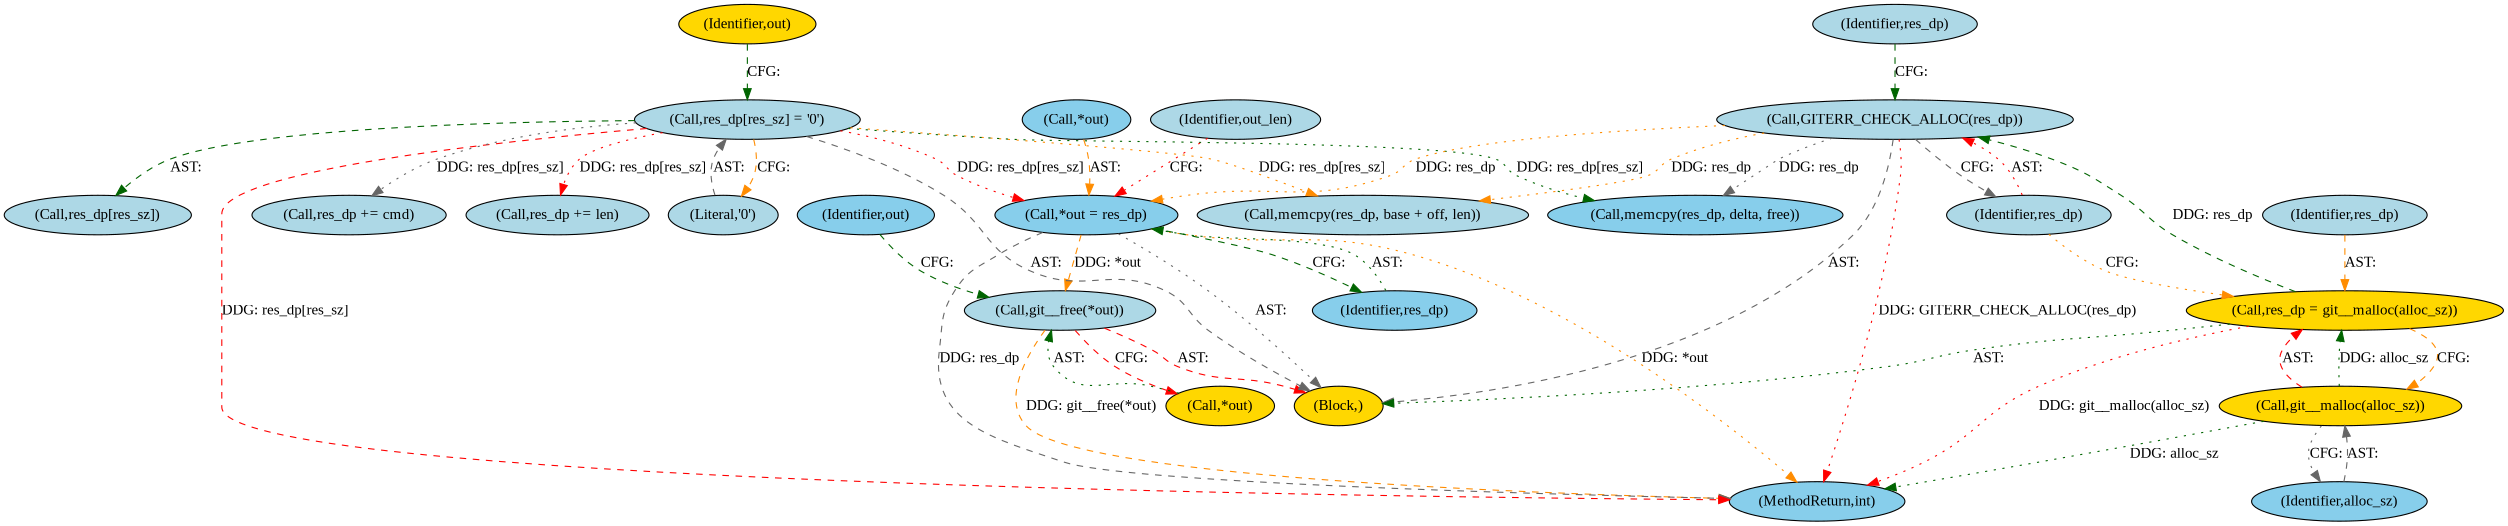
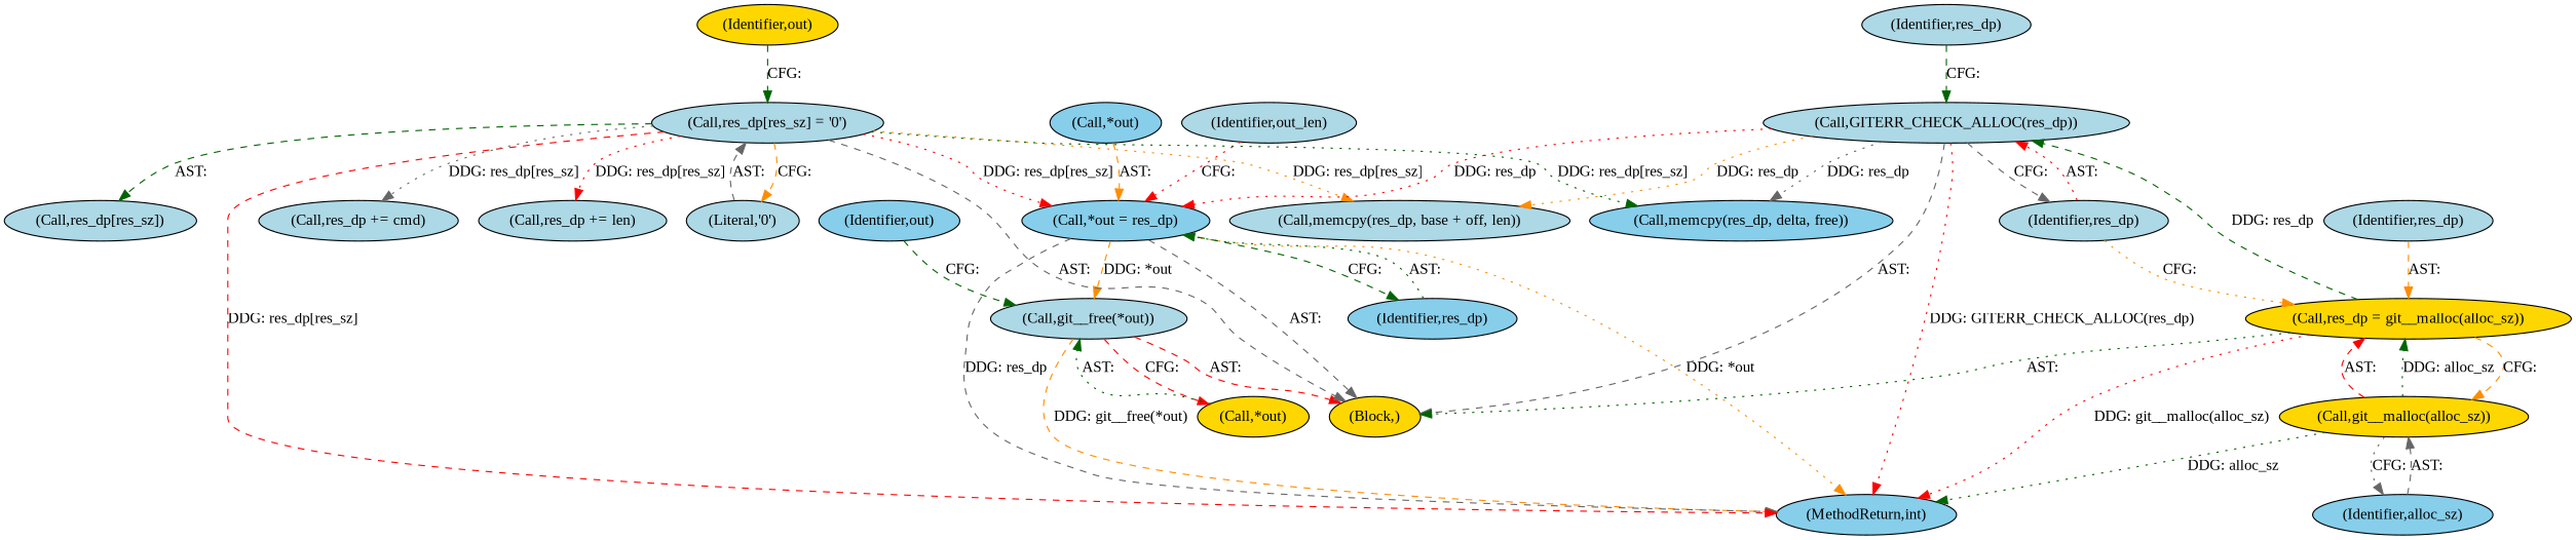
  digraph {
    fontname="Liberation Serif"
    node [fillcolor=lightblue fontname="Liberation Serif" style=filled]
    edge [color=darkgreen fontname="Liberation Serif" style=dashed]
    n1 [label="(Call,git__free(*out))"]
    n2 [fillcolor=gold label="(Call,*out)"]
    n3 [fillcolor=gold label="(Block,)"]
    n4 [fillcolor=skyblue label="(MethodReturn,int)"]
    n5 [fillcolor=skyblue label="(Call,*out = res_dp)"]
    n6 [fillcolor=skyblue label="(Identifier,res_dp)"]
    n7 [label="(Call,res_dp[res_sz] = '\0')"]
    n8 [label="(Call,res_dp += cmd)"]
    n9 [label="(Call,memcpy(res_dp, base + off, len))"]
    n10 [fillcolor=skyblue label="(Call,memcpy(res_dp, delta, free))"]
    n11 [label="(Call,res_dp += len)"]
    n12 [label="(Literal,'\0')"]
    n13 [label="(Call,res_dp[res_sz])"]
    n14 [label="(Call,GITERR_CHECK_ALLOC(res_dp))"]
    n15 [label="(Identifier,res_dp)"]
    n16 [fillcolor=gold label="(Call,res_dp = git__malloc(alloc_sz))"]
    n17 [fillcolor=gold label="(Call,git__malloc(alloc_sz))"]
    n18 [fillcolor=skyblue label="(Identifier,alloc_sz)"]
    n19 [fillcolor=skyblue label="(Call,*out)"]
    n20 [fillcolor=gold label="(Identifier,out)"]
    n21 [label="(Identifier,out_len)"]
    n22 [fillcolor=skyblue label="(Identifier,out)"]
    n23 [label="(Identifier,res_dp)"]
    n24 [label="(Identifier,res_dp)"]
    n1 -> n2 [color=red label="CFG: "]
    n1 -> n3 [color=red label="AST: "]
    n1 -> n4 [color=darkorange label="DDG: git__free(*out)"]
    n2 -> n1 [label="AST: " style=dotted]
    n5 -> n1 [color=darkorange label="DDG: *out"]
-   n5 -> n3 [color=gray40 label="AST: " style=dotted]
+   n5 -> n3 [color=gray40 label="AST: "]
    n5 -> n4 [color=gray40 label="DDG: res_dp"]
    n5 -> n4 [color=darkorange label="DDG: *out" style=dotted]
    n5 -> n6 [label="CFG: "]
    n6 -> n5 [label="AST: " style=dotted]
    n7 -> n3 [color=gray40 label="AST: "]
    n7 -> n4 [color=red label="DDG: res_dp[res_sz]"]
    n7 -> n5 [color=red label="DDG: res_dp[res_sz]" style=dotted]
    n7 -> n8 [color=gray40 label="DDG: res_dp[res_sz]" style=dotted]
    n7 -> n9 [color=darkorange label="DDG: res_dp[res_sz]" style=dotted]
    n7 -> n10 [label="DDG: res_dp[res_sz]" style=dotted]
    n7 -> n11 [color=red label="DDG: res_dp[res_sz]" style=dotted]
    n7 -> n12 [color=darkorange label="CFG: "]
    n7 -> n13 [label="AST: "]
    n12 -> n7 [color=gray40 label="AST: "]
    n14 -> n3 [color=gray40 label="AST: "]
    n14 -> n4 [color=red label="DDG: GITERR_CHECK_ALLOC(res_dp)" style=dotted]
-   n14 -> n5 [color=darkorange label="DDG: res_dp" style=dotted]
+   n14 -> n5 [color=red label="DDG: res_dp" style=dotted]
    n14 -> n9 [color=darkorange label="DDG: res_dp" style=dotted]
    n14 -> n10 [color=gray40 label="DDG: res_dp" style=dotted]
    n14 -> n15 [color=gray40 label="CFG: "]
    n15 -> n14 [color=red label="AST: " style=dotted]
    n15 -> n16 [color=darkorange label="CFG: " style=dotted]
    n16 -> n3 [label="AST: " style=dotted]
    n16 -> n4 [color=red label="DDG: git__malloc(alloc_sz)" style=dotted]
    n16 -> n14 [label="DDG: res_dp"]
    n16 -> n17 [color=darkorange label="CFG: "]
    n17 -> n4 [label="DDG: alloc_sz" style=dotted]
    n17 -> n16 [color=red label="AST: "]
    n17 -> n16 [label="DDG: alloc_sz" style=dotted]
    n17 -> n18 [color=gray40 label="CFG: " style=dotted]
    n18 -> n17 [color=gray40 label="AST: "]
    n19 -> n5 [color=darkorange label="AST: "]
    n20 -> n7 [label="CFG: "]
    n21 -> n5 [color=red label="CFG: " style=dotted]
    n22 -> n1 [label="CFG: "]
    n23 -> n14 [label="CFG: "]
    n24 -> n16 [color=darkorange label="AST: "]
  }
